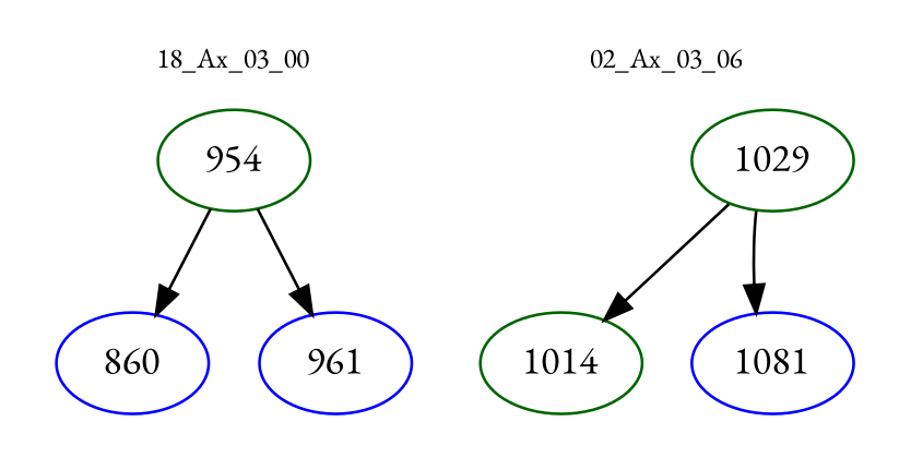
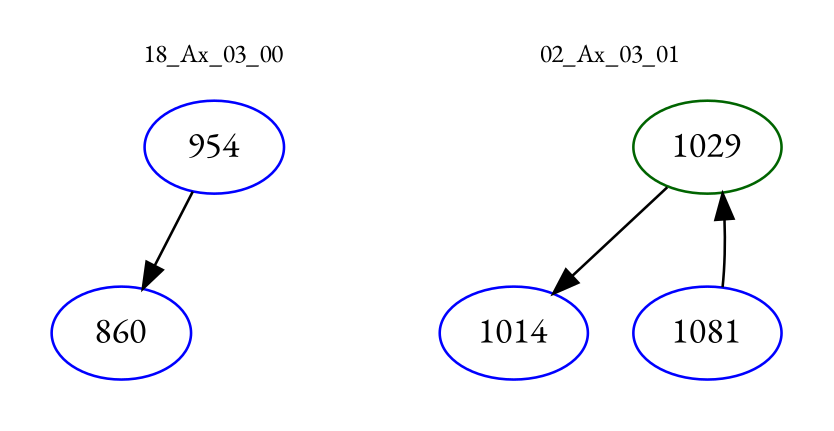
  digraph {
    fontname="EB Garamond"
    node [color=blue fontname="EB Garamond"]
    edge [color=black fontname="EB Garamond"]
-   n1 [color=darkgreen label=954]
+   n1 [label=954]
    n2 [label=860]
-   n3 [label=961]
    n4 [color=darkgreen label=1029]
-   n5 [color=darkgreen label=1014]
+   n5 [label=1014]
    n6 [label=1081]
    subgraph cluster_1 {
      color=white
      fontsize=10
      label="18_Ax_03_00"
      n1
      n2
-     n3
    }
    subgraph cluster_2 {
      color=white
      fontsize=10
-     label="02_Ax_03_06"
+     label="02_Ax_03_01"
      n4
      n5
      n6
    }
    n1 -> n2
-   n1 -> n3
    n4 -> n5
-   n4 -> n6
+   n6 -> n4
  }
